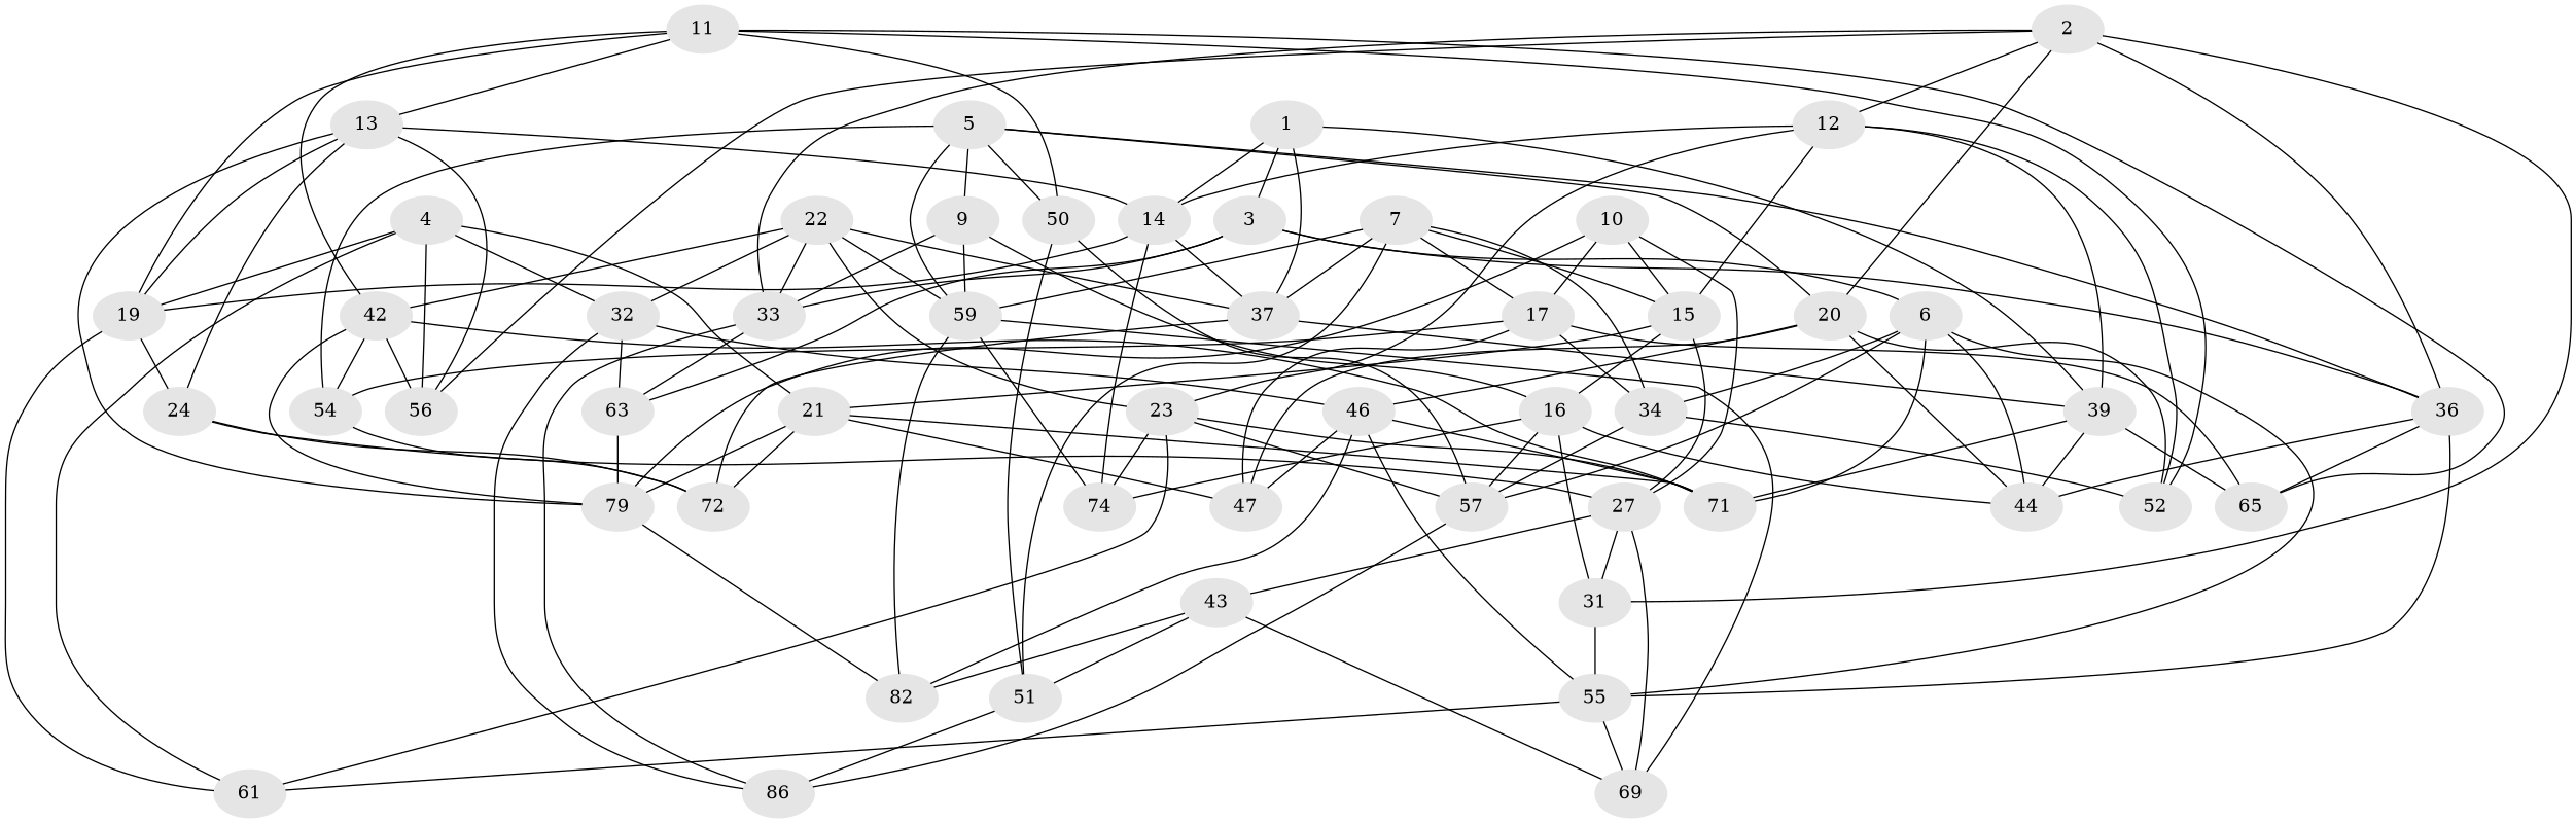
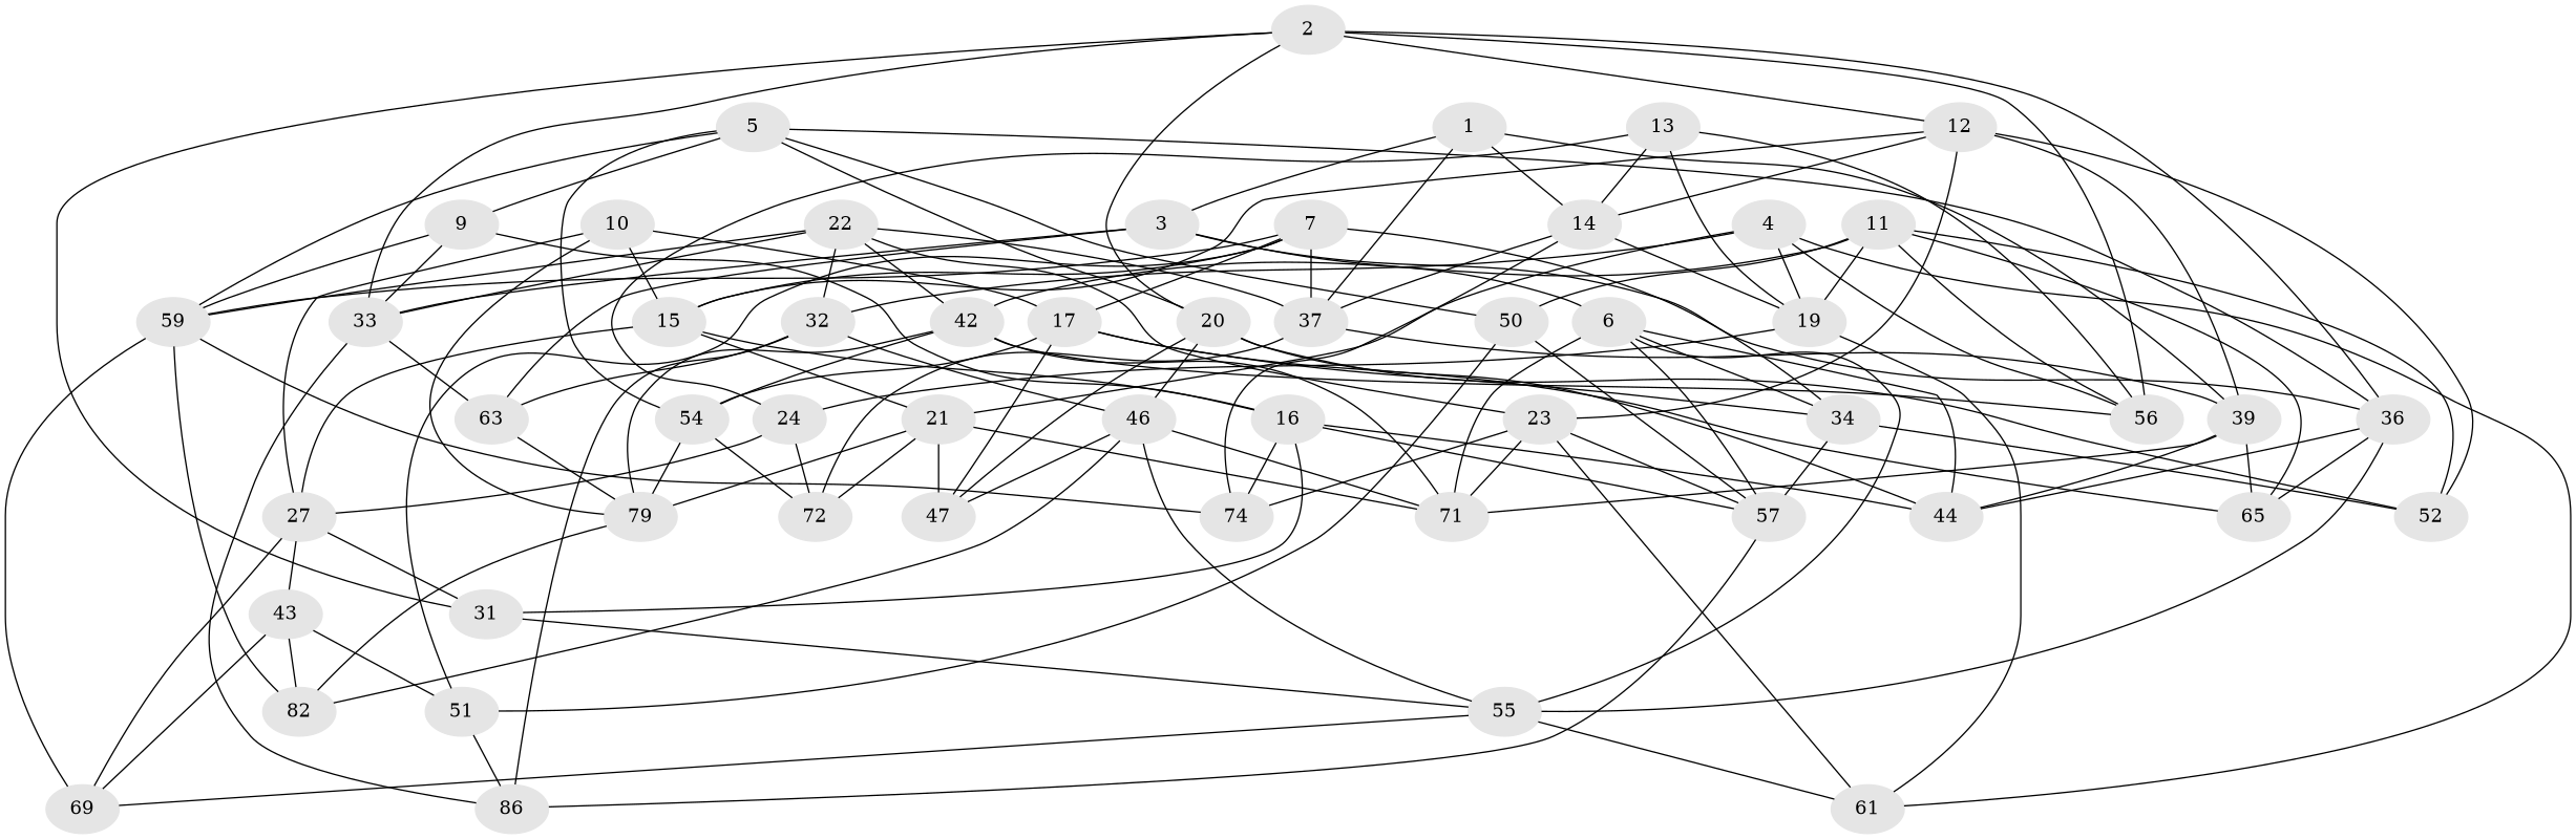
  graph {
    node [color=gray90 style=filled]
    3 [super="+48"]
    33 [super="+38"]
    36 [super="+81"]
    6 [super="+25"]
    63
    1
    14 [super="+50"]
    37 [super="+75"]
    39 [super="+83"]
    19 [super="+28"]
    74
    72
    44 [super="+70"]
    71 [super="+73"]
    65
    2 [super="+76"]
    12 [super="+62"]
    20 [super="+41"]
    31
    56
    15 [super="+58"]
    52
    23 [super="+29"]
    47
    46 [super="+64"]
    55 [super="+67"]
    86
    34 [super="+53"]
    57 [super="+68"]
    79 [super="+80"]
    4 [super="+8"]
    21 [super="+66"]
    32 [super="+35"]
    61
    24
    5 [super="+49"]
    9
    n38 [label=50]
    54
    59 [super="+78"]
    16 [super="+85"]
    51
    69
    82
    7 [super="+60"]
    17 [super="+45"]
    27 [super="+30"]
    10
    43
    11 [super="+84"]
    13 [super="+18"]
    42 [super="+77"]
    22 [super="+26"]
    3 -- 33
    3 -- 36
    3 -- 6
    3 -- 63
    33 -- 63
    33 -- 86
    36 -- 44
    36 -- 65
    36 -- 55
    6 -- 44
    6 -- 71
    6 -- 55
    6 -- 34
    6 -- 57
    63 -- 79
    1 -- 3
    1 -- 14
    1 -- 37
    1 -- 39
    14 -- 37
    14 -- 19
    14 -- 74
    37 -- 39
    37 -- 72
    39 -- 44
    39 -- 71
    39 -- 65
    19 -- 61
    19 -- 24
    2 -- 33
    2 -- 36
    2 -- 12
    2 -- 20
    2 -- 31
    2 -- 56
    12 -- 14
    12 -- 39
    12 -- 15
    12 -- 52
    12 -- 23
    20 -- 44
    20 -- 52
    20 -- 47
    20 -- 46
    31 -- 55
    15 -- 21
    15 -- 16
    15 -- 27
    23 -- 74
    23 -- 71
    23 -- 57
    23 -- 61
    46 -- 71
    46 -- 47
    46 -- 55
    46 -- 82
    55 -- 61
    55 -- 69
    34 -- 52
    34 -- 57
    57 -- 86
    79 -- 82
    4 -- 19
    4 -- 56
    4 -- 21
    4 -- 32 [weight=2]
    4 -- 61
    21 -- 72
    21 -- 71
    21 -- 47
    21 -- 79
    32 -- 63
    32 -- 46
    32 -- 86
    24 -- 72
    24 -- 27
    5 -- 36
    5 -- 20
    5 -- 9
    5 -- n38
    5 -- 54
    5 -- 59
    9 -- 33
    9 -- 59
    9 -- 16
    n38 -- 57
    n38 -- 51
    54 -- 72
    59 -- 74
    59 -- 69
    59 -- 82
    16 -- 74
    16 -- 44
    16 -- 31
    16 -- 57
    51 -- 86
    7 -- 37
    7 -- 15
    7 -- 34
    7 -- 59
    7 -- 51
    7 -- 17
    17 -- 65
    17 -- 47
    17 -- 34
    17 -- 54
    27 -- 31
    27 -- 69
    27 -- 43
    10 -- 15
    10 -- 79
    10 -- 17
    10 -- 27
    43 -- 51
    43 -- 69
    43 -- 82
    11 -- 19
    11 -- 65
    11 -- 52
    11 -- n38
-   11 -- 13
+   11 -- 56
    11 -- 42
    13 -- 14
    13 -- 19
    13 -- 56
-   13 -- 79
+   54 -- 79
    13 -- 24
    42 -- 71
    42 -- 56
    42 -- 79
    42 -- 54
    22 -- 33
    22 -- 37
    22 -- 23
    22 -- 32
    22 -- 59
    22 -- 42
  }
